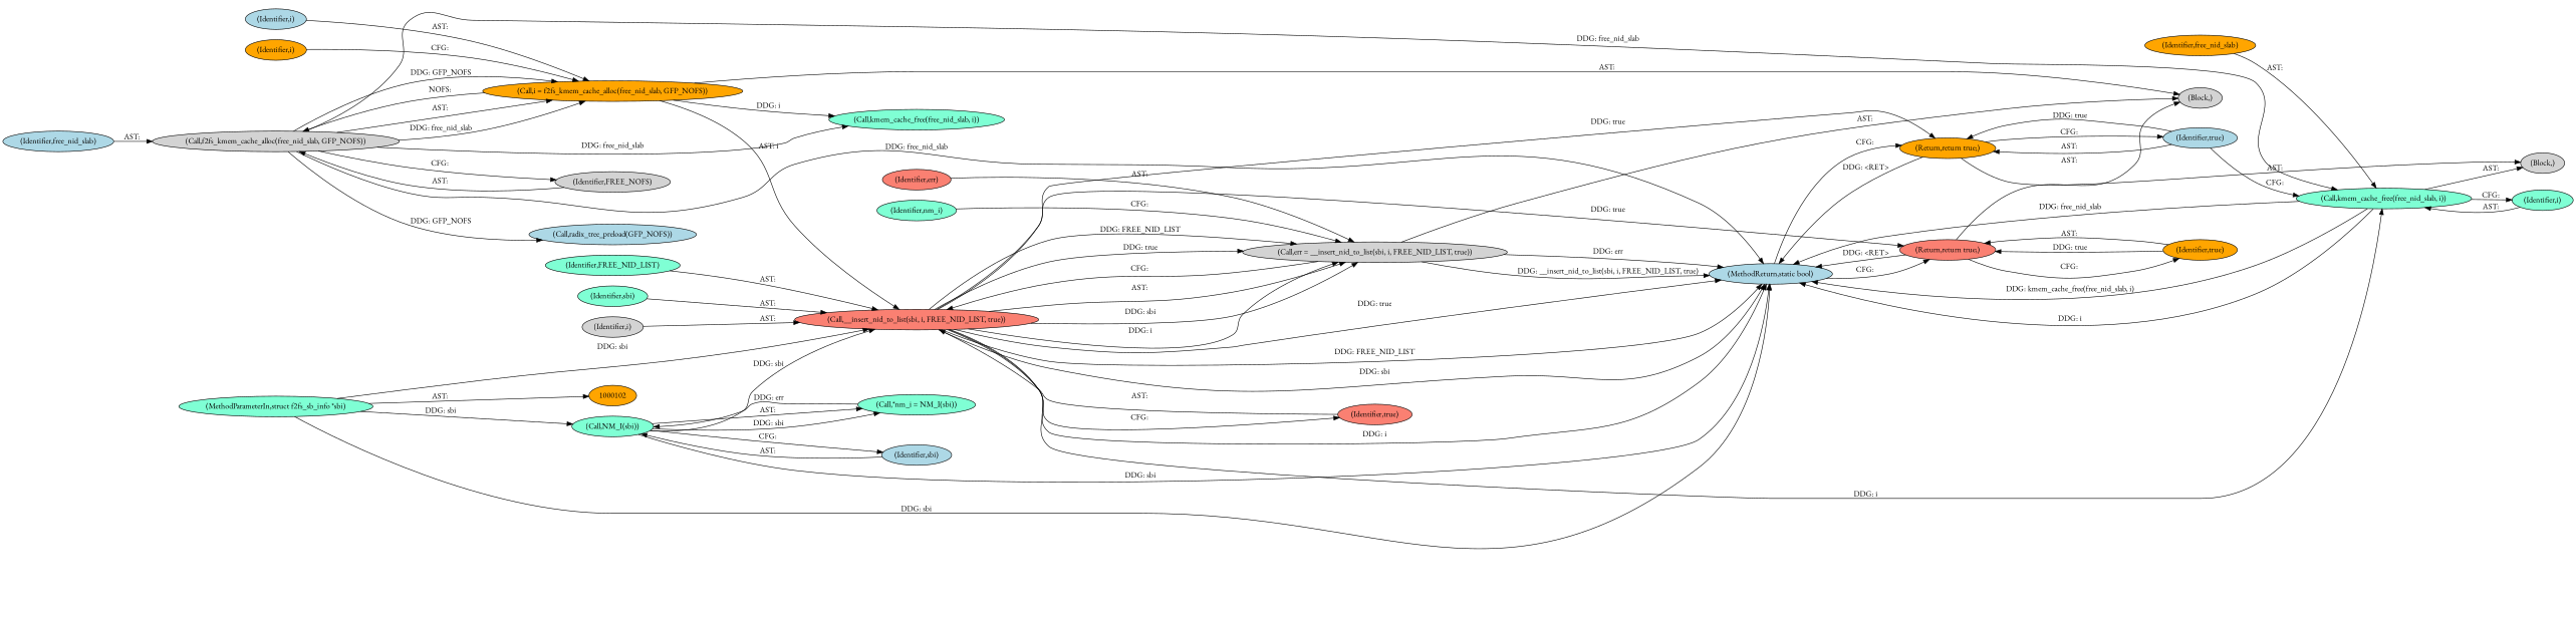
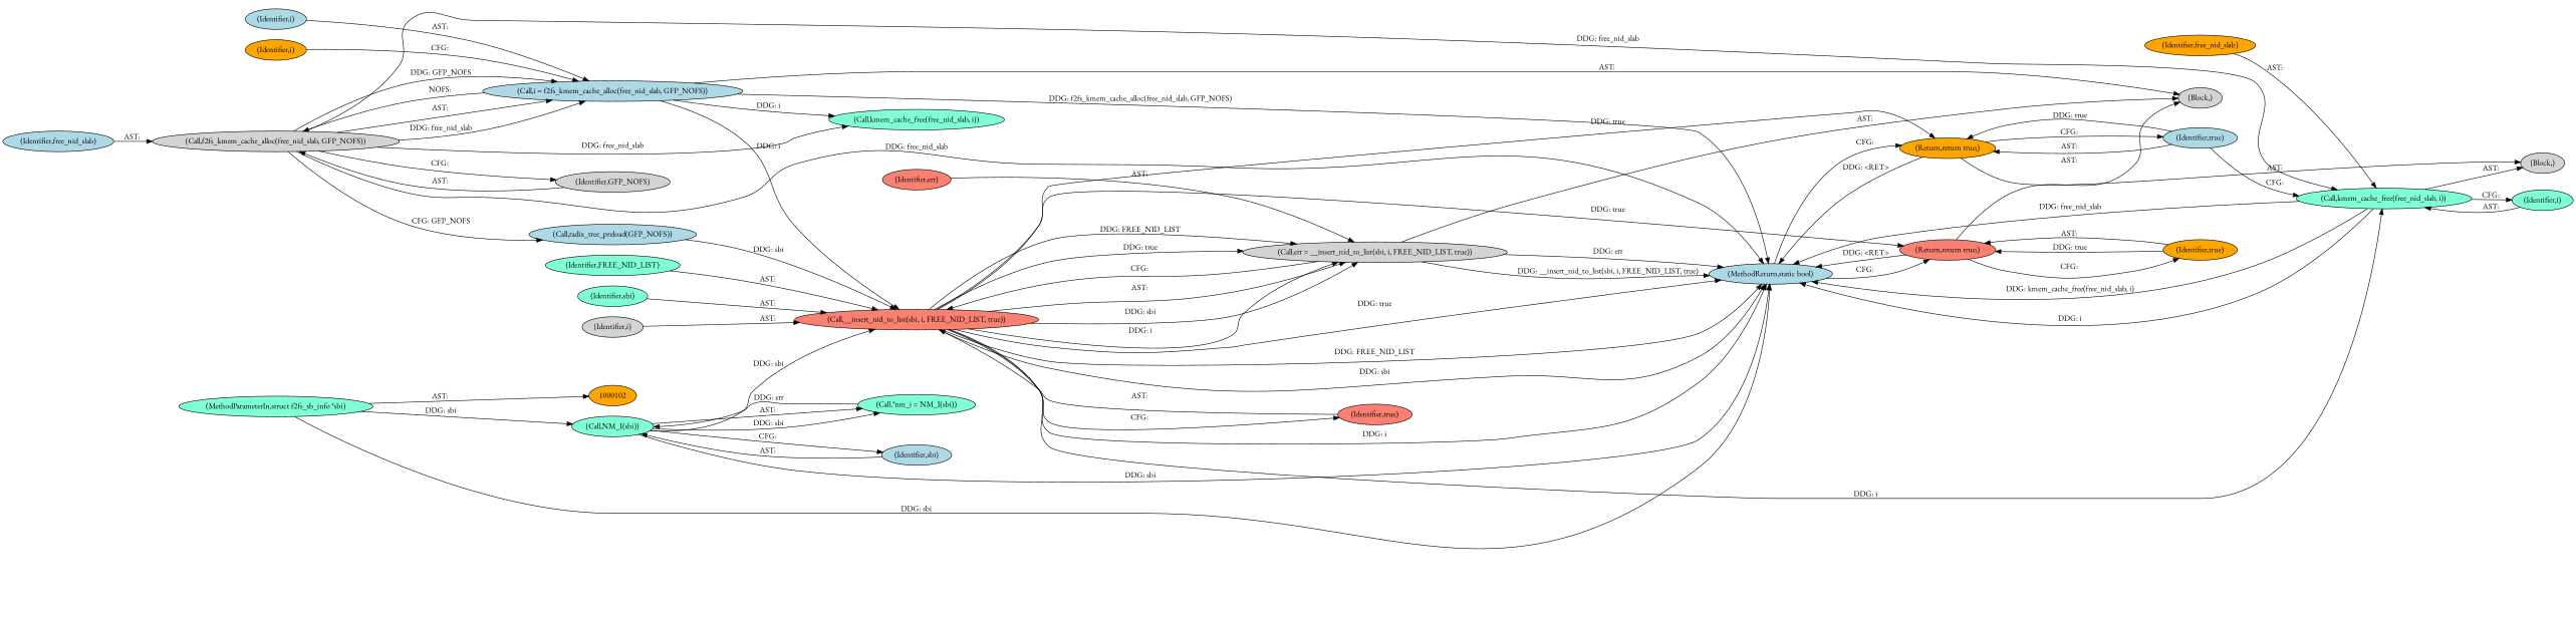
  digraph {
    fontname="EB Garamond"
    rankdir=LR
    node [fillcolor=aquamarine fontname="EB Garamond" style=filled]
    edge [fontname="EB Garamond"]
    n1 [fillcolor=salmon label="(Call,__insert_nid_to_list(sbi, i, FREE_NID_LIST, true))"]
    n2 [fillcolor=lightgrey label="(Call,err = __insert_nid_to_list(sbi, i, FREE_NID_LIST, true))"]
    n3 [label="(Call,kmem_cache_free(free_nid_slab, i))"]
    n4 [fillcolor=orange label="(Return,return true;)"]
    n5 [fillcolor=salmon label="(Return,return true;)"]
    n6 [fillcolor=salmon label="(Identifier,true)"]
    n7 [fillcolor=lightblue label="(MethodReturn,static bool)"]
    n8 [fillcolor=lightgrey label="(Block,)"]
    n9 [label="(Identifier,i)"]
    n10 [fillcolor=lightgrey label="(Block,)"]
    n11 [fillcolor=lightblue label="(Identifier,true)"]
    n12 [fillcolor=orange label="(Identifier,true)"]
    n13 [label="(Call,NM_I(sbi))"]
    n14 [label="(Call,*nm_i = NM_I(sbi))"]
    n15 [fillcolor=lightblue label="(Identifier,sbi)"]
    n16 [label="(MethodParameterIn,struct f2fs_sb_info *sbi)"]
    1000102 [fillcolor=orange]
-   n18 [fillcolor=orange label="(Call,i = f2fs_kmem_cache_alloc(free_nid_slab, GFP_NOFS))"]
+   n18 [fillcolor=lightblue label="(Call,i = f2fs_kmem_cache_alloc(free_nid_slab, GFP_NOFS))"]
    n19 [fillcolor=lightgrey label="(Call,f2fs_kmem_cache_alloc(free_nid_slab, GFP_NOFS))"]
    n20 [label="(Call,kmem_cache_free(free_nid_slab, i))"]
-   n21 [fillcolor=lightgrey label="(Identifier,FREE_NOFS)"]
+   n21 [fillcolor=lightgrey label="(Identifier,GFP_NOFS)"]
    n22 [fillcolor=lightblue label="(Call,radix_tree_preload(GFP_NOFS))"]
    n23 [fillcolor=lightblue label="(Identifier,i)"]
    n24 [fillcolor=orange label="(Identifier,i)"]
    n25 [fillcolor=salmon label="(Identifier,err)"]
    n26 [label="(Identifier,FREE_NID_LIST)"]
    n27 [fillcolor=orange label="(Identifier,free_nid_slab)"]
    n28 [fillcolor=lightblue label="(Identifier,free_nid_slab)"]
    n29 [label="(Identifier,sbi)"]
-   n30 [label="(Identifier,nm_i)"]
    n31 [fillcolor=lightgrey label="(Identifier,i)"]
    n1 -> n2 [label="AST: "]
    n1 -> n2 [label="DDG: sbi"]
    n1 -> n2 [label="DDG: i"]
    n1 -> n2 [label="DDG: FREE_NID_LIST"]
    n1 -> n2 [label="DDG: true"]
    n1 -> n3 [label="DDG: i"]
    n1 -> n4 [label="DDG: true"]
    n1 -> n5 [label="DDG: true"]
    n1 -> n6 [label="CFG: "]
    n1 -> n7 [label="DDG: FREE_NID_LIST"]
    n1 -> n7 [label="DDG: true"]
    n1 -> n7 [label="DDG: sbi"]
    n1 -> n7 [label="DDG: i"]
    n2 -> n1 [label="CFG: "]
    n2 -> n7 [label="DDG: err"]
    n2 -> n7 [label="DDG: __insert_nid_to_list(sbi, i, FREE_NID_LIST, true)"]
    n2 -> n8 [label="AST: "]
    n3 -> n7 [label="DDG: free_nid_slab"]
    n3 -> n7 [label="DDG: kmem_cache_free(free_nid_slab, i)"]
    n3 -> n7 [label="DDG: i"]
    n3 -> n9 [label="CFG: "]
    n3 -> n10 [label="AST: "]
    n4 -> n7 [label="DDG: <RET>"]
    n4 -> n10 [label="AST: "]
    n4 -> n11 [label="CFG: "]
    n5 -> n7 [label="DDG: <RET>"]
    n5 -> n8 [label="AST: "]
    n5 -> n12 [label="CFG: "]
    n6 -> n1 [label="AST: "]
    n7 -> n4 [label="CFG: "]
    n7 -> n5 [label="CFG: "]
    n9 -> n3 [label="AST: "]
    n11 -> n3 [label="CFG: "]
    n11 -> n4 [label="AST: "]
    n11 -> n4 [label="DDG: true"]
    n12 -> n5 [label="AST: "]
    n12 -> n5 [label="DDG: true"]
    n13 -> n1 [label="DDG: sbi"]
    n13 -> n7 [label="DDG: sbi"]
    n13 -> n14 [label="AST: "]
    n13 -> n14 [label="DDG: sbi"]
    n13 -> n15 [label="CFG: "]
    n14 -> n13 [label="DDG: err"]
    n15 -> n13 [label="AST: "]
-   n16 -> n1 [label="DDG: sbi"]
+   n22 -> n1 [label="DDG: sbi"]
    n16 -> n7 [label="DDG: sbi"]
    n16 -> n13 [label="DDG: sbi"]
    n16 -> 1000102 [label="AST: "]
-   n18 -> n1 [label="AST: i"]
+   n18 -> n1 [label="DDG: i"]
+   n18 -> n7 [label="DDG: f2fs_kmem_cache_alloc(free_nid_slab, GFP_NOFS)"]
    n18 -> n8 [label="AST: "]
    n18 -> n19 [label="NOFS: "]
    n18 -> n20 [label="DDG: i"]
    n19 -> n3 [label="DDG: free_nid_slab"]
    n19 -> n7 [label="DDG: free_nid_slab"]
    n19 -> n18 [label="AST: "]
    n19 -> n18 [label="DDG: free_nid_slab"]
    n19 -> n18 [label="DDG: GFP_NOFS"]
    n19 -> n20 [label="DDG: free_nid_slab"]
    n19 -> n21 [label="CFG: "]
-   n19 -> n22 [label="DDG: GFP_NOFS"]
+   n19 -> n22 [label="CFG: GFP_NOFS"]
    n21 -> n19 [label="AST: "]
    n23 -> n18 [label="AST: "]
    n24 -> n18 [label="CFG: "]
    n25 -> n2 [label="AST: "]
    n26 -> n1 [label="AST: "]
    n27 -> n3 [label="AST: "]
    n28 -> n19 [label="AST: "]
    n29 -> n1 [label="AST: "]
-   n30 -> n2 [label="CFG: "]
    n31 -> n1 [label="AST: "]
  }
